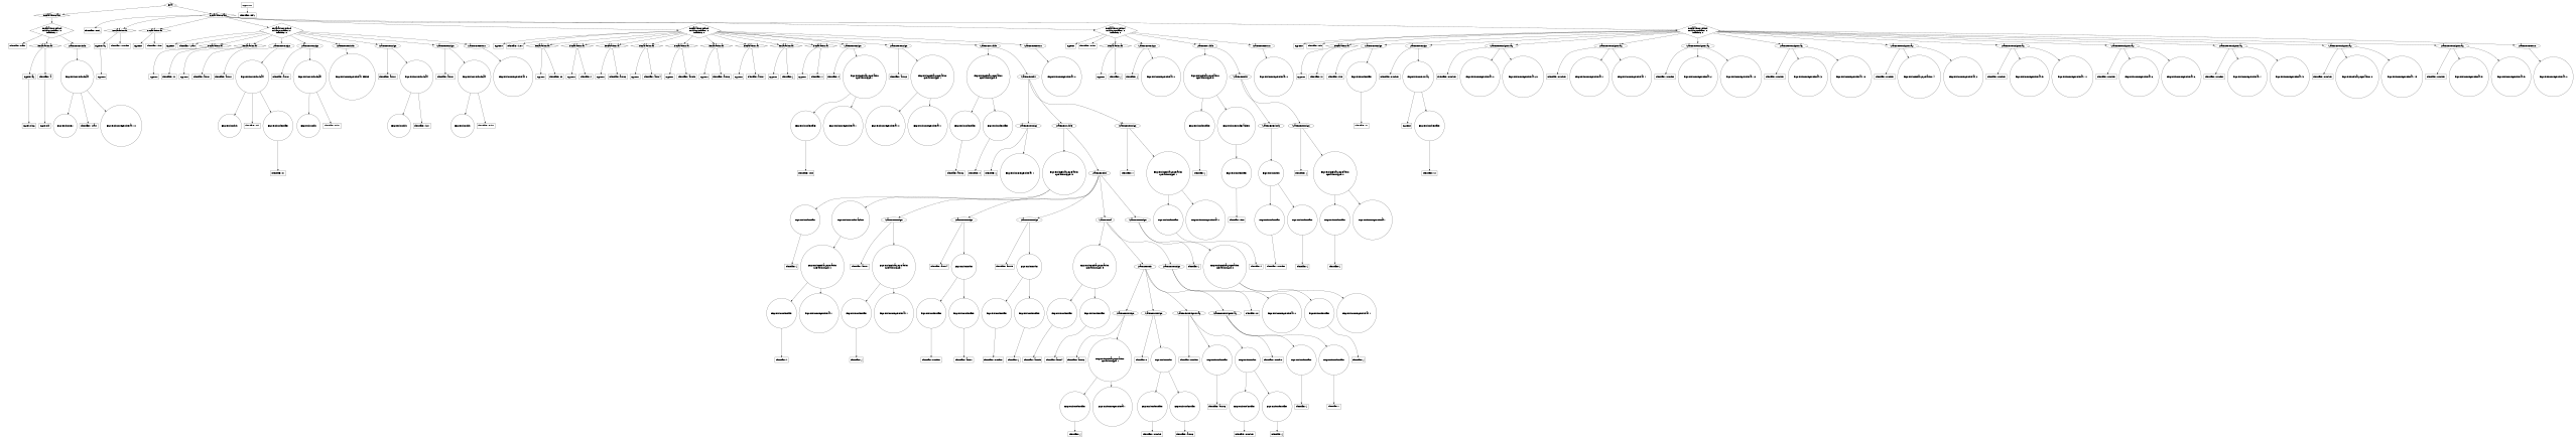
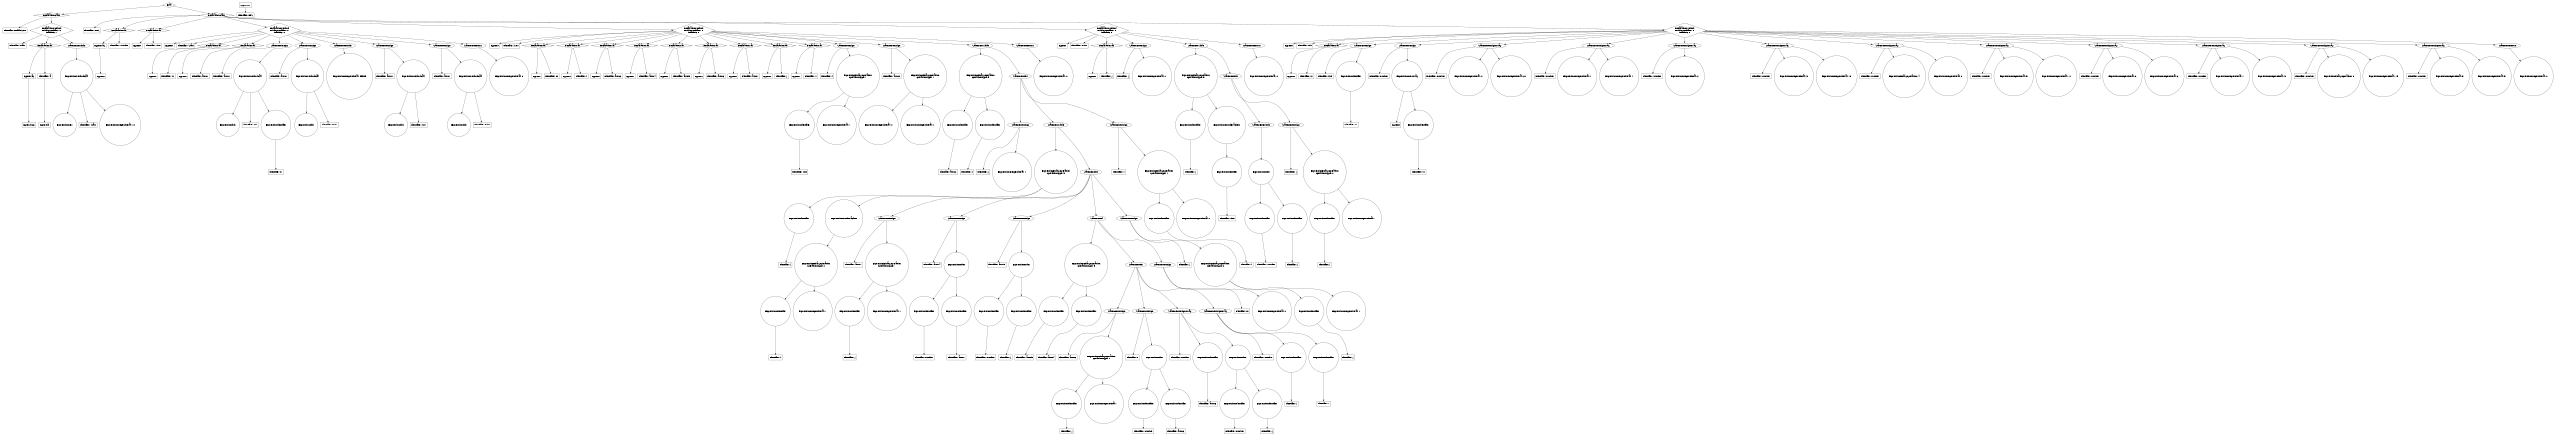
  digraph {
    node [shape=box]
+   n1 [label="Identifier: BubbleSort"]
    n2 [label=TypeVoid]
    n3 [label="Identifier: main"]
    n4 [label=TypeString]
    n5 [label=TypeArray]
    n6 [label="Identifier: a"]
    n7 [label=DeclarationVar shape=diamond]
    n8 [label="Identifier: BBS"]
    n9 [label=TypeUser]
    n10 [label=ExpressionNew shape=circle]
    n11 [label="Identifier: Start"]
    n12 [label="ExpressionIntegerLiteral: 10" shape=circle]
    n13 [label=ExpressionMethodCall shape=circle]
    n14 [label=StatementPrintln shape=""]
    n15 [label="DeclarationMethod\nPrivacyModifier: 0\nis_static: 1" shape=diamond]
    n16 [label=DeclarationClass shape=diamond]
    n17 [label="Identifier: BBS"]
    n18 [label=TypeInt]
    n19 [label=TypeArray]
    n20 [label="Identifier: number"]
    n21 [label=DeclarationVar shape=diamond]
    n22 [label=TypeInt]
    n23 [label="Identifier: size"]
    n24 [label=DeclarationVar shape=diamond]
    n25 [label=TypeInt]
    n26 [label="Identifier: Start"]
    n27 [label=TypeInt]
    n28 [label="Identifier: sz"]
    n29 [label=DeclarationVar shape=diamond]
    n30 [label=TypeInt]
    n31 [label="Identifier: aux01"]
    n32 [label=DeclarationVar shape=diamond]
    n33 [label="Identifier: aux01"]
    n34 [label=ExpressionThis shape=circle]
    n35 [label="Identifier: Init"]
    n36 [label="Identifier: sz"]
    n37 [label=ExpressionIdentifier shape=circle]
    n38 [label=ExpressionMethodCall shape=circle]
    n39 [label=StatementAssign shape=""]
    n40 [label="Identifier: aux01"]
    n41 [label=ExpressionThis shape=circle]
    n42 [label="Identifier: Print"]
    n43 [label=ExpressionMethodCall shape=circle]
    n44 [label=StatementAssign shape=""]
    n45 [label="ExpressionIntegerLiteral: 99999" shape=circle]
    n46 [label=StatementPrintln shape=""]
    n47 [label="Identifier: aux01"]
    n48 [label=ExpressionThis shape=circle]
    n49 [label="Identifier: Sort"]
    n50 [label=ExpressionMethodCall shape=circle]
    n51 [label=StatementAssign shape=""]
    n52 [label="Identifier: aux01"]
    n53 [label=ExpressionThis shape=circle]
    n54 [label="Identifier: Print"]
    n55 [label=ExpressionMethodCall shape=circle]
    n56 [label=StatementAssign shape=""]
    n57 [label="ExpressionIntegerLiteral: 0" shape=circle]
    n58 [label=StatementReturn shape=""]
    n59 [label="DeclarationMethod\nPrivacyModifier: 0\nis_static: 0" shape=diamond]
    n60 [label=TypeInt]
    n61 [label="Identifier: Sort"]
    n62 [label=TypeInt]
    n63 [label="Identifier: nt"]
    n64 [label=DeclarationVar shape=diamond]
    n65 [label=TypeInt]
    n66 [label="Identifier: i"]
    n67 [label=DeclarationVar shape=diamond]
    n68 [label=TypeInt]
    n69 [label="Identifier: aux02"]
    n70 [label=DeclarationVar shape=diamond]
    n71 [label=TypeInt]
    n72 [label="Identifier: aux04"]
    n73 [label=DeclarationVar shape=diamond]
    n74 [label=TypeInt]
    n75 [label="Identifier: aux05"]
    n76 [label=DeclarationVar shape=diamond]
    n77 [label=TypeInt]
    n78 [label="Identifier: aux06"]
    n79 [label=DeclarationVar shape=diamond]
    n80 [label=TypeInt]
    n81 [label="Identifier: aux07"]
    n82 [label=DeclarationVar shape=diamond]
    n83 [label=TypeInt]
    n84 [label="Identifier: j"]
    n85 [label=DeclarationVar shape=diamond]
    n86 [label=TypeInt]
    n87 [label="Identifier: t"]
    n88 [label=DeclarationVar shape=diamond]
    n89 [label="Identifier: i"]
    n90 [label="Identifier: size"]
    n91 [label=ExpressionIdentifier shape=circle]
    n92 [label="ExpressionIntegerLiteral: 1" shape=circle]
    n93 [label="ExpressionBinaryOperation\noperation_type: 1" shape=circle]
    n94 [label=StatementAssign shape=""]
    n95 [label="Identifier: aux02"]
    n96 [label="ExpressionIntegerLiteral: 0" shape=circle]
    n97 [label="ExpressionIntegerLiteral: 1" shape=circle]
    n98 [label="ExpressionBinaryOperation\noperation_type: 1" shape=circle]
    n99 [label=StatementAssign shape=""]
    n100 [label="Identifier: aux02"]
    n101 [label=ExpressionIdentifier shape=circle]
    n102 [label="Identifier: i"]
    n103 [label=ExpressionIdentifier shape=circle]
    n104 [label="ExpressionBinaryOperation\noperation_type: 9" shape=circle]
    n105 [label="Identifier: j"]
    n106 [label="ExpressionIntegerLiteral: 1" shape=circle]
    n107 [label=StatementAssign shape=""]
    n108 [label="Identifier: j"]
    n109 [label=ExpressionIdentifier shape=circle]
    n110 [label="Identifier: i"]
    n111 [label=ExpressionIdentifier shape=circle]
    n112 [label="ExpressionIntegerLiteral: 1" shape=circle]
    n113 [label="ExpressionBinaryOperation\noperation_type: 0" shape=circle]
    n114 [label=ExpressionRoundBrackets shape=circle]
    n115 [label="ExpressionBinaryOperation\noperation_type: 9" shape=circle]
    n116 [label="Identifier: aux07"]
    n117 [label="Identifier: j"]
    n118 [label=ExpressionIdentifier shape=circle]
    n119 [label="ExpressionIntegerLiteral: 1" shape=circle]
    n120 [label="ExpressionBinaryOperation\noperation_type: 1" shape=circle]
    n121 [label=StatementAssign shape=""]
    n122 [label="Identifier: aux04"]
    n123 [label="Identifier: number"]
    n124 [label=ExpressionIdentifier shape=circle]
    n125 [label="Identifier: aux07"]
    n126 [label=ExpressionIdentifier shape=circle]
    n127 [label=ExpressionIndex shape=circle]
    n128 [label=StatementAssign shape=""]
    n129 [label="Identifier: aux05"]
    n130 [label="Identifier: number"]
    n131 [label=ExpressionIdentifier shape=circle]
    n132 [label="Identifier: j"]
    n133 [label=ExpressionIdentifier shape=circle]
    n134 [label=ExpressionIndex shape=circle]
    n135 [label=StatementAssign shape=""]
    n136 [label="Identifier: aux05"]
    n137 [label=ExpressionIdentifier shape=circle]
    n138 [label="Identifier: aux04"]
    n139 [label=ExpressionIdentifier shape=circle]
    n140 [label="ExpressionBinaryOperation\noperation_type: 9" shape=circle]
    n141 [label="Identifier: aux06"]
    n142 [label="Identifier: j"]
    n143 [label=ExpressionIdentifier shape=circle]
    n144 [label="ExpressionIntegerLiteral: 1" shape=circle]
    n145 [label="ExpressionBinaryOperation\noperation_type: 1" shape=circle]
    n146 [label=StatementAssign shape=""]
    n147 [label="Identifier: t"]
    n148 [label="Identifier: number"]
    n149 [label=ExpressionIdentifier shape=circle]
    n150 [label="Identifier: aux06"]
    n151 [label=ExpressionIdentifier shape=circle]
    n152 [label=ExpressionIndex shape=circle]
    n153 [label=StatementAssign shape=""]
    n154 [label="Identifier: number"]
    n155 [label="Identifier: aux06"]
    n156 [label=ExpressionIdentifier shape=circle]
    n157 [label="Identifier: number"]
    n158 [label=ExpressionIdentifier shape=circle]
    n159 [label="Identifier: j"]
    n160 [label=ExpressionIdentifier shape=circle]
    n161 [label=ExpressionIndex shape=circle]
    n162 [label=StatementAssignArray shape=""]
    n163 [label="Identifier: number"]
    n164 [label="Identifier: j"]
    n165 [label=ExpressionIdentifier shape=circle]
    n166 [label="Identifier: t"]
    n167 [label=ExpressionIdentifier shape=circle]
    n168 [label=StatementAssignArray shape=""]
    n169 [label=StatementList shape=""]
    n170 [label="Identifier: nt"]
    n171 [label="ExpressionIntegerLiteral: 0" shape=circle]
    n172 [label=StatementAssign shape=""]
    n173 [label=StatementIf shape=""]
    n174 [label="Identifier: j"]
    n175 [label="Identifier: j"]
    n176 [label=ExpressionIdentifier shape=circle]
    n177 [label="ExpressionIntegerLiteral: 1" shape=circle]
    n178 [label="ExpressionBinaryOperation\noperation_type: 0" shape=circle]
    n179 [label=StatementAssign shape=""]
    n180 [label=StatementList shape=""]
    n181 [label=StatementWhile shape=""]
    n182 [label="Identifier: i"]
    n183 [label="Identifier: i"]
    n184 [label=ExpressionIdentifier shape=circle]
    n185 [label="ExpressionIntegerLiteral: 1" shape=circle]
    n186 [label="ExpressionBinaryOperation\noperation_type: 1" shape=circle]
    n187 [label=StatementAssign shape=""]
    n188 [label=StatementList shape=""]
    n189 [label=StatementWhile shape=""]
    n190 [label="ExpressionIntegerLiteral: 0" shape=circle]
    n191 [label=StatementReturn shape=""]
    n192 [label="DeclarationMethod\nPrivacyModifier: 0\nis_static: 0" shape=diamond]
    n193 [label=TypeInt]
    n194 [label="Identifier: Print"]
    n195 [label=TypeInt]
    n196 [label="Identifier: j"]
    n197 [label=DeclarationVar shape=diamond]
    n198 [label="Identifier: j"]
    n199 [label="ExpressionIntegerLiteral: 0" shape=circle]
    n200 [label=StatementAssign shape=""]
    n201 [label="Identifier: j"]
    n202 [label=ExpressionIdentifier shape=circle]
    n203 [label="Identifier: size"]
    n204 [label=ExpressionIdentifier shape=circle]
    n205 [label=ExpressionRoundBrackets shape=circle]
    n206 [label="ExpressionBinaryOperation\noperation_type: 9" shape=circle]
    n207 [label="Identifier: number"]
    n208 [label=ExpressionIdentifier shape=circle]
    n209 [label="Identifier: j"]
    n210 [label=ExpressionIdentifier shape=circle]
    n211 [label=ExpressionIndex shape=circle]
    n212 [label=StatementPrintln shape=""]
    n213 [label="Identifier: j"]
    n214 [label="Identifier: j"]
    n215 [label=ExpressionIdentifier shape=circle]
    n216 [label="ExpressionIntegerLiteral: 1" shape=circle]
    n217 [label="ExpressionBinaryOperation\noperation_type: 0" shape=circle]
    n218 [label=StatementAssign shape=""]
    n219 [label=StatementList shape=""]
    n220 [label=StatementWhile shape=""]
    n221 [label="ExpressionIntegerLiteral: 0" shape=circle]
    n222 [label=StatementReturn shape=""]
    n223 [label="DeclarationMethod\nPrivacyModifier: 0\nis_static: 0" shape=diamond]
    n224 [label=TypeInt]
    n225 [label="Identifier: Init"]
    n226 [label=TypeInt]
    n227 [label="Identifier: sz"]
    n228 [label=DeclarationVar shape=diamond]
    n229 [label="Identifier: size"]
    n230 [label="Identifier: sz"]
    n231 [label=ExpressionIdentifier shape=circle]
    n232 [label=StatementAssign shape=""]
    n233 [label="Identifier: number"]
    n234 [label=TypeInt]
    n235 [label="Identifier: sz"]
    n236 [label=ExpressionIdentifier shape=circle]
    n237 [label=ExpressionNewArray shape=circle]
    n238 [label=StatementAssign shape=""]
    n239 [label="Identifier: number"]
    n240 [label="ExpressionIntegerLiteral: 0" shape=circle]
    n241 [label="ExpressionIntegerLiteral: 20" shape=circle]
    n242 [label=StatementAssignArray shape=""]
    n243 [label="Identifier: number"]
    n244 [label="ExpressionIntegerLiteral: 1" shape=circle]
    n245 [label="ExpressionIntegerLiteral: 7" shape=circle]
    n246 [label=StatementAssignArray shape=""]
    n247 [label="Identifier: number"]
    n248 [label="ExpressionIntegerLiteral: 2" shape=circle]
-   n249 [label="ExpressionIntegerLiteral: 12" shape=circle]
    n250 [label=StatementAssignArray shape=""]
    n251 [label="Identifier: number"]
    n252 [label="ExpressionIntegerLiteral: 3" shape=circle]
    n253 [label="ExpressionIntegerLiteral: 18" shape=circle]
    n254 [label=StatementAssignArray shape=""]
    n255 [label="Identifier: number"]
    n256 [label="ExpressionBinaryOperation: 4" shape=circle]
    n257 [label="ExpressionIntegerLiteral: 2" shape=circle]
    n258 [label=StatementAssignArray shape=""]
    n259 [label="Identifier: number"]
    n260 [label="ExpressionIntegerLiteral: 5" shape=circle]
    n261 [label="ExpressionIntegerLiteral: 11" shape=circle]
    n262 [label=StatementAssignArray shape=""]
    n263 [label="Identifier: number"]
    n264 [label="ExpressionIntegerLiteral: 6" shape=circle]
    n265 [label="ExpressionIntegerLiteral: 6" shape=circle]
    n266 [label=StatementAssignArray shape=""]
    n267 [label="Identifier: number"]
    n268 [label="ExpressionIntegerLiteral: 7" shape=circle]
    n269 [label="ExpressionIntegerLiteral: 9" shape=circle]
    n270 [label=StatementAssignArray shape=""]
    n271 [label="Identifier: number"]
    n272 [label="ExpressionBinaryOperation: 8" shape=circle]
    n273 [label="ExpressionIntegerLiteral: 19" shape=circle]
    n274 [label=StatementAssignArray shape=""]
    n275 [label="Identifier: number"]
    n276 [label="ExpressionIntegerLiteral: 9" shape=circle]
    n277 [label="ExpressionIntegerLiteral: 5" shape=circle]
    n278 [label=StatementAssignArray shape=""]
    n279 [label="ExpressionIntegerLiteral: 0" shape=circle]
    n280 [label=StatementReturn shape=""]
    n281 [label="DeclarationMethod\nPrivacyModifier: 0\nis_static: 0" shape=diamond]
    n282 [label=DeclarationClass shape=diamond]
    n283 [label=Goal shape=diamond]
    n5 -> n4
    n6 -> n2
    n7 -> n5
    n7 -> n6
    n9 -> n8
    n13 -> n10
    n13 -> n11
    n13 -> n12
    n14 -> n13
    n15 -> n3
    n15 -> n7
    n15 -> n14
+   n16 -> n1
    n16 -> n15
    n19 -> n18
    n21 -> n19
    n21 -> n20
    n24 -> n22
    n24 -> n23
    n29 -> n27
    n29 -> n28
    n32 -> n30
    n32 -> n31
    n37 -> n36
    n38 -> n34
    n38 -> n35
    n38 -> n37
    n39 -> n33
    n39 -> n38
    n43 -> n41
    n43 -> n42
    n44 -> n40
    n44 -> n43
    n46 -> n45
    n50 -> n48
    n50 -> n49
    n51 -> n47
    n51 -> n50
    n55 -> n53
    n55 -> n54
    n56 -> n52
    n56 -> n55
    n58 -> n57
    n59 -> n25
    n59 -> n26
    n59 -> n29
    n59 -> n32
    n59 -> n39
    n59 -> n44
    n59 -> n46
    n59 -> n51
    n59 -> n56
    n59 -> n58
    n64 -> n62
    n64 -> n63
    n67 -> n65
    n67 -> n66
    n70 -> n68
    n70 -> n69
    n73 -> n71
    n73 -> n72
    n76 -> n74
    n76 -> n75
    n79 -> n77
    n79 -> n78
    n82 -> n80
    n82 -> n81
    n85 -> n83
    n85 -> n84
    n88 -> n86
    n88 -> n87
    n91 -> n90
    n93 -> n91
    n93 -> n92
    n94 -> n89
    n94 -> n93
    n98 -> n96
    n98 -> n97
    n99 -> n95
    n99 -> n98
    n101 -> n100
    n103 -> n102
    n104 -> n101
    n104 -> n103
    n107 -> n105
    n107 -> n106
    n109 -> n108
    n111 -> n110
    n113 -> n111
    n113 -> n112
    n114 -> n113
    n115 -> n109
    n115 -> n114
    n118 -> n117
    n120 -> n118
    n120 -> n119
    n121 -> n116
    n121 -> n120
    n124 -> n123
    n126 -> n125
    n127 -> n124
    n127 -> n126
    n128 -> n122
    n128 -> n127
    n131 -> n130
    n133 -> n132
    n134 -> n131
    n134 -> n133
    n135 -> n129
    n135 -> n134
    n137 -> n136
    n139 -> n138
    n140 -> n137
    n140 -> n139
    n143 -> n142
    n145 -> n143
    n145 -> n144
    n146 -> n141
    n146 -> n145
    n149 -> n148
    n151 -> n150
    n152 -> n149
    n152 -> n151
    n153 -> n147
    n153 -> n152
    n156 -> n155
    n158 -> n157
    n160 -> n159
    n161 -> n158
    n161 -> n160
    n162 -> n154
    n162 -> n156
    n162 -> n161
    n165 -> n164
    n167 -> n166
    n168 -> n163
    n168 -> n165
    n168 -> n167
    n169 -> n146
    n169 -> n153
    n169 -> n162
    n169 -> n168
    n172 -> n170
    n172 -> n171
    n173 -> n140
    n173 -> n169
    n173 -> n172
    n176 -> n175
    n178 -> n176
    n178 -> n177
    n179 -> n174
    n179 -> n178
    n180 -> n121
    n180 -> n128
    n180 -> n135
    n180 -> n173
    n180 -> n179
    n181 -> n115
    n181 -> n180
    n184 -> n183
    n186 -> n184
    n186 -> n185
    n187 -> n182
    n187 -> n186
    n188 -> n107
    n188 -> n181
    n188 -> n187
    n189 -> n104
    n189 -> n188
    n191 -> n190
    n192 -> n60
    n192 -> n61
    n192 -> n64
    n192 -> n67
    n192 -> n70
    n192 -> n73
    n192 -> n76
    n192 -> n79
    n192 -> n82
    n192 -> n85
    n192 -> n88
    n192 -> n94
    n192 -> n99
    n192 -> n189
    n192 -> n191
    n197 -> n195
    n197 -> n196
    n200 -> n198
    n200 -> n199
    n202 -> n201
    n204 -> n203
    n205 -> n204
    n206 -> n202
    n206 -> n205
    n208 -> n207
    n210 -> n209
    n211 -> n208
    n211 -> n210
    n212 -> n211
    n215 -> n214
    n217 -> n215
    n217 -> n216
    n218 -> n213
    n218 -> n217
    n219 -> n212
    n219 -> n218
    n220 -> n206
    n220 -> n219
    n222 -> n221
    n223 -> n193
    n223 -> n194
    n223 -> n197
    n223 -> n200
    n223 -> n220
    n223 -> n222
    n228 -> n226
    n228 -> n227
    n231 -> n230
    n232 -> n229
    n232 -> n231
    n236 -> n235
    n237 -> n234
    n237 -> n236
    n238 -> n233
    n238 -> n237
    n242 -> n239
    n242 -> n240
    n242 -> n241
    n246 -> n243
    n246 -> n244
    n246 -> n245
    n250 -> n247
    n250 -> n248
-   n250 -> n249
    n254 -> n251
    n254 -> n252
    n254 -> n253
    n258 -> n255
    n258 -> n256
    n258 -> n257
    n262 -> n259
    n262 -> n260
    n262 -> n261
    n266 -> n263
    n266 -> n264
    n266 -> n265
    n270 -> n267
    n270 -> n268
    n270 -> n269
    n274 -> n271
    n274 -> n272
    n274 -> n273
    n278 -> n275
    n278 -> n276
    n278 -> n277
    n280 -> n279
    n281 -> n224
    n281 -> n225
    n281 -> n228
    n281 -> n232
    n281 -> n238
    n281 -> n242
    n281 -> n246
    n281 -> n250
    n281 -> n254
    n281 -> n258
    n281 -> n262
    n281 -> n266
    n281 -> n270
    n281 -> n274
    n281 -> n278
    n281 -> n280
    n282 -> n17
    n282 -> n21
    n282 -> n24
    n282 -> n59
    n282 -> n192
    n282 -> n223
    n282 -> n281
    n283 -> n16
    n283 -> n282
  }
